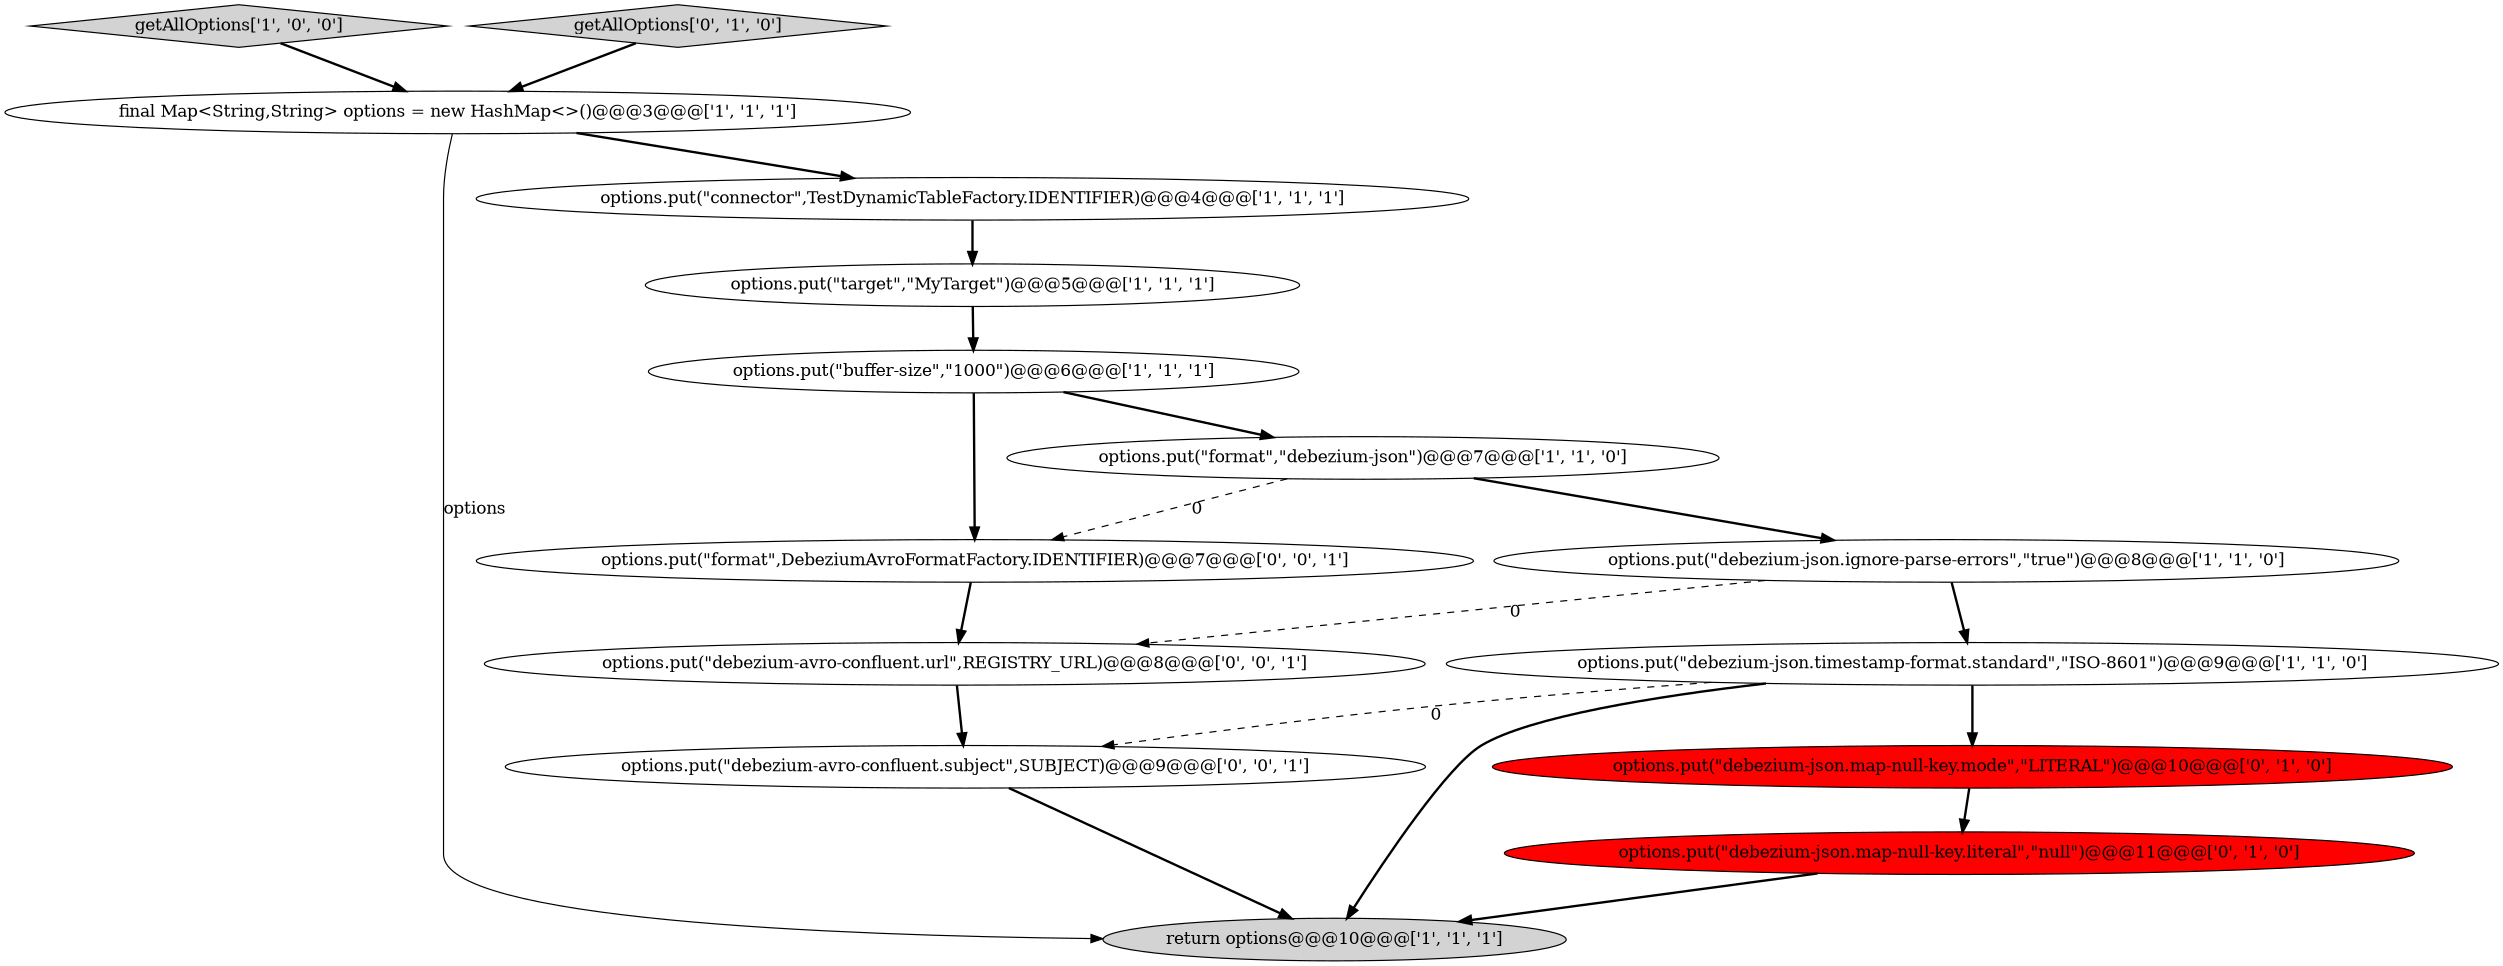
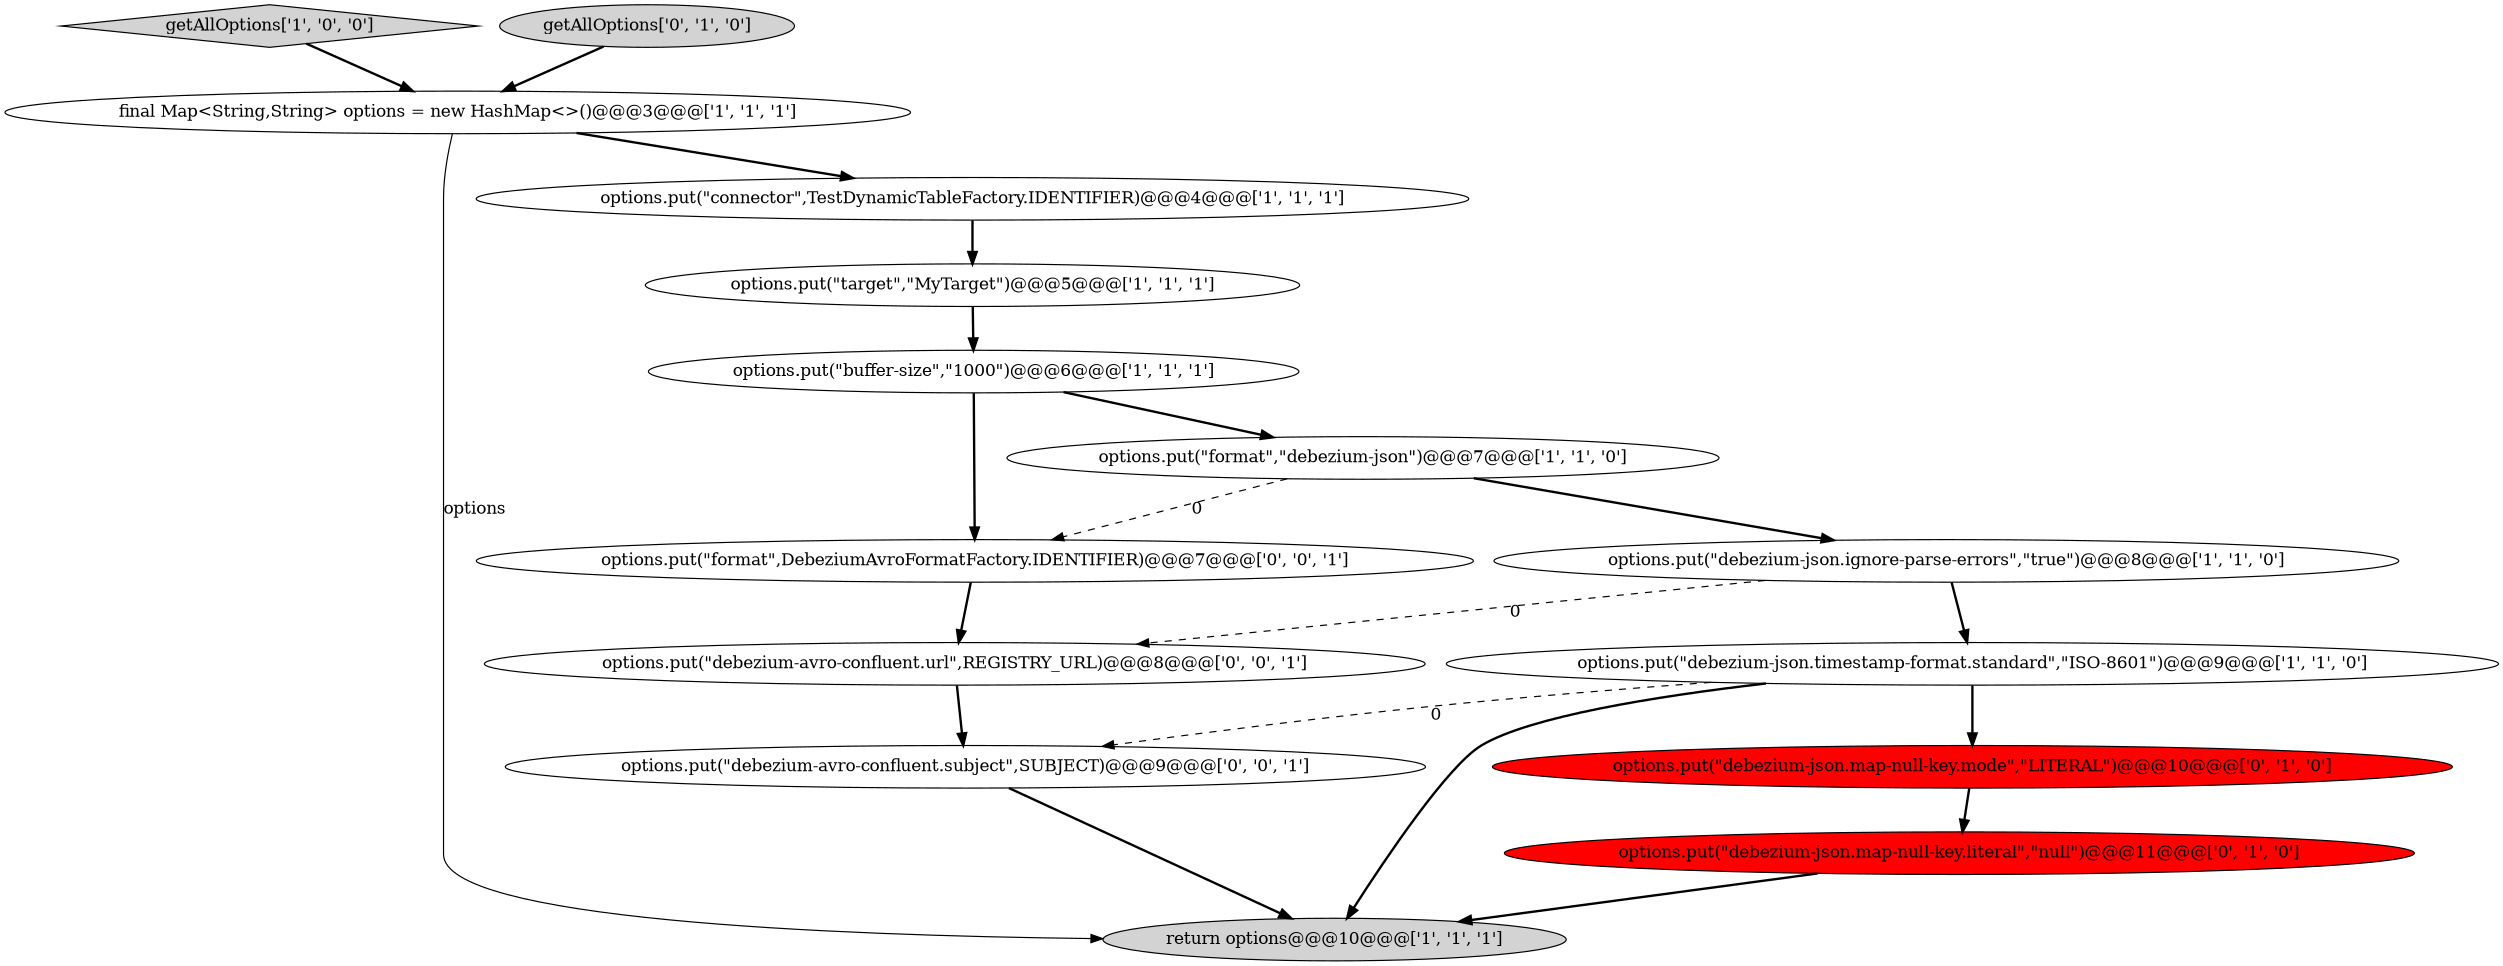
  digraph {
    node [fillcolor=white shape=ellipse style=filled]
    edge [style=bold]
    n1 [fillcolor=lightgray label="getAllOptions['1', '0', '0']" shape=diamond]
    n2 [label="final Map<String,String> options = new HashMap<>()@@@3@@@['1', '1', '1']"]
    n3 [fillcolor=lightgray label="return options@@@10@@@['1', '1', '1']"]
    n4 [label="options.put(\"connector\",TestDynamicTableFactory.IDENTIFIER)@@@4@@@['1', '1', '1']"]
-   n5 [fillcolor=lightgray label="getAllOptions['0', '1', '0']" shape=diamond]
+   n5 [fillcolor=lightgray label="getAllOptions['0', '1', '0']"]
    n6 [label="options.put(\"format\",DebeziumAvroFormatFactory.IDENTIFIER)@@@7@@@['0', '0', '1']"]
    n7 [label="options.put(\"debezium-avro-confluent.url\",REGISTRY_URL)@@@8@@@['0', '0', '1']"]
    n8 [label="options.put(\"debezium-avro-confluent.subject\",SUBJECT)@@@9@@@['0', '0', '1']"]
    n9 [label="options.put(\"debezium-json.timestamp-format.standard\",\"ISO-8601\")@@@9@@@['1', '1', '0']"]
    n10 [fillcolor=red label="options.put(\"debezium-json.map-null-key.mode\",\"LITERAL\")@@@10@@@['0', '1', '0']"]
    n11 [fillcolor=red label="options.put(\"debezium-json.map-null-key.literal\",\"null\")@@@11@@@['0', '1', '0']"]
    n12 [label="options.put(\"debezium-json.ignore-parse-errors\",\"true\")@@@8@@@['1', '1', '0']"]
    n13 [label="options.put(\"target\",\"MyTarget\")@@@5@@@['1', '1', '1']"]
    n14 [label="options.put(\"buffer-size\",\"1000\")@@@6@@@['1', '1', '1']"]
    n15 [label="options.put(\"format\",\"debezium-json\")@@@7@@@['1', '1', '0']"]
    n1 -> n2
    n2 -> n3 [label=options style=solid]
    n2 -> n4
    n4 -> n13
    n5 -> n2
    n6 -> n7
    n7 -> n8
    n8 -> n3
    n9 -> n3
    n9 -> n8 [label=0 style=dashed]
    n9 -> n10
    n10 -> n11
    n11 -> n3
    n12 -> n7 [label=0 style=dashed]
    n12 -> n9
    n13 -> n14
    n14 -> n6
    n14 -> n15
    n15 -> n6 [label=0 style=dashed]
    n15 -> n12
  }
